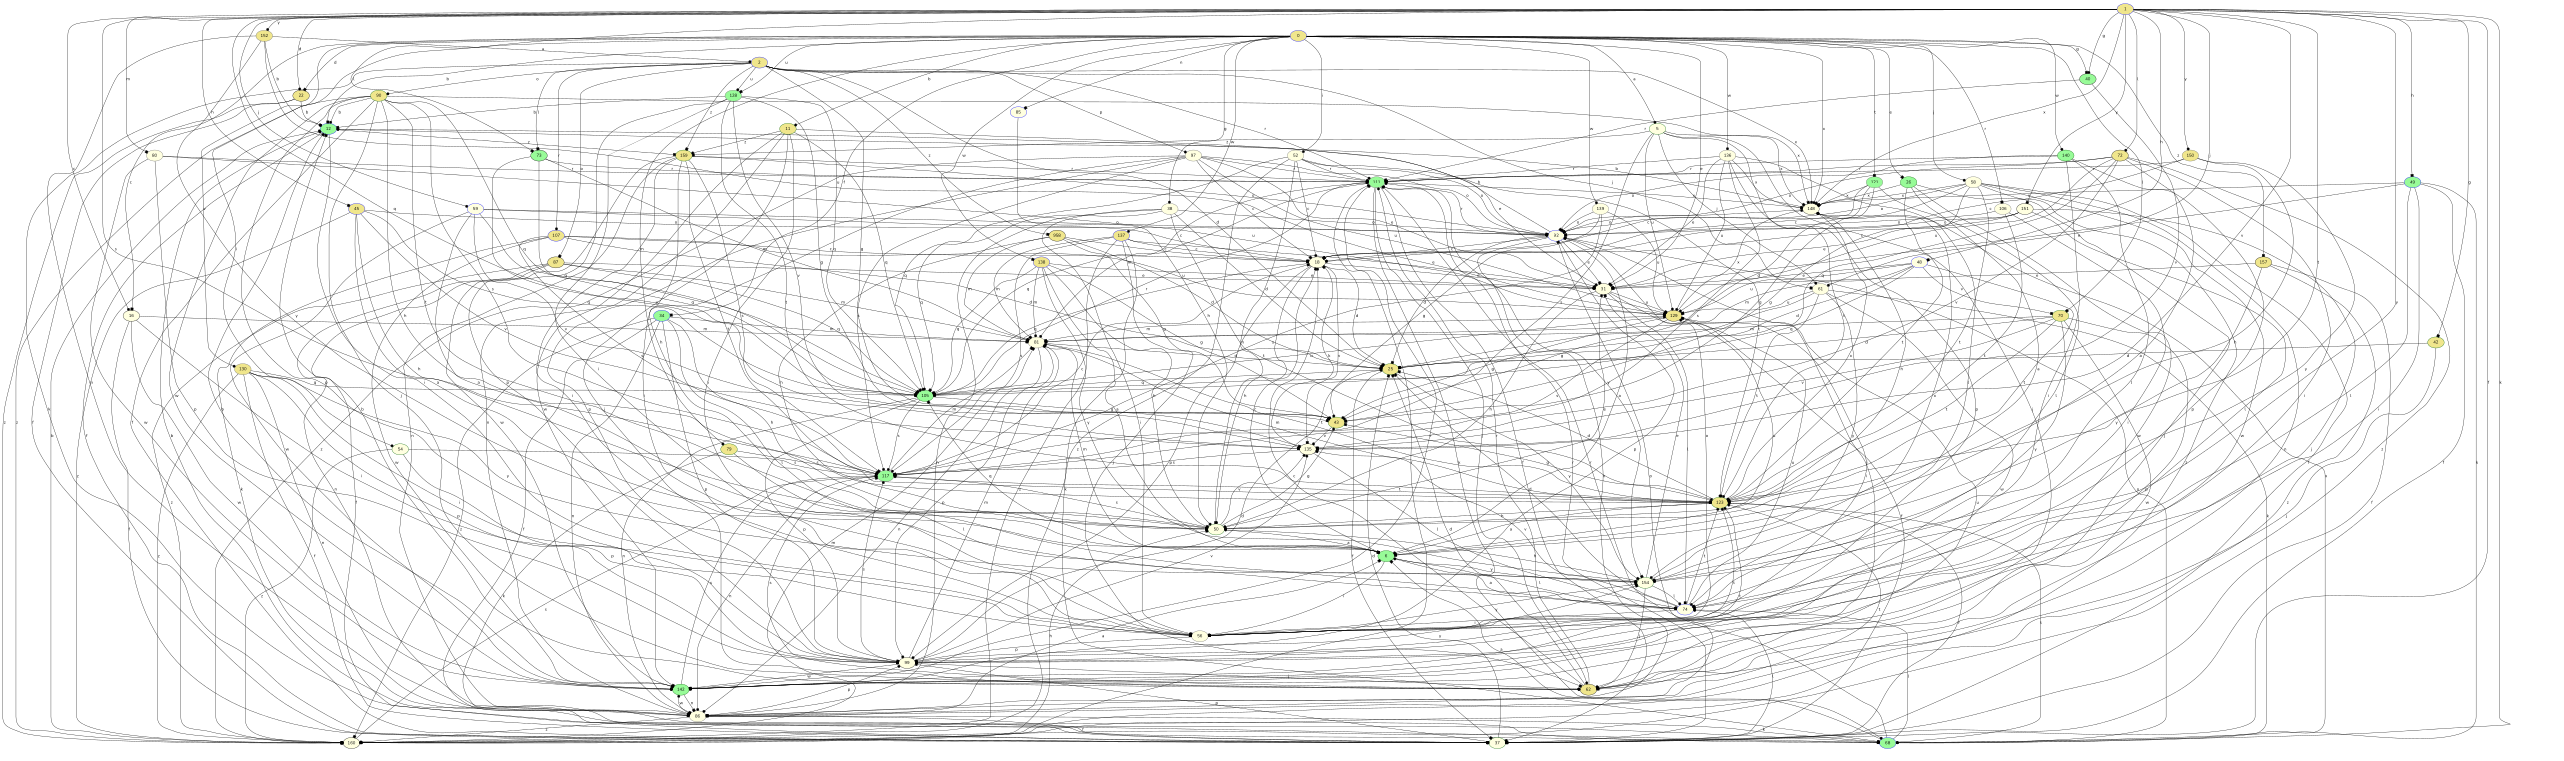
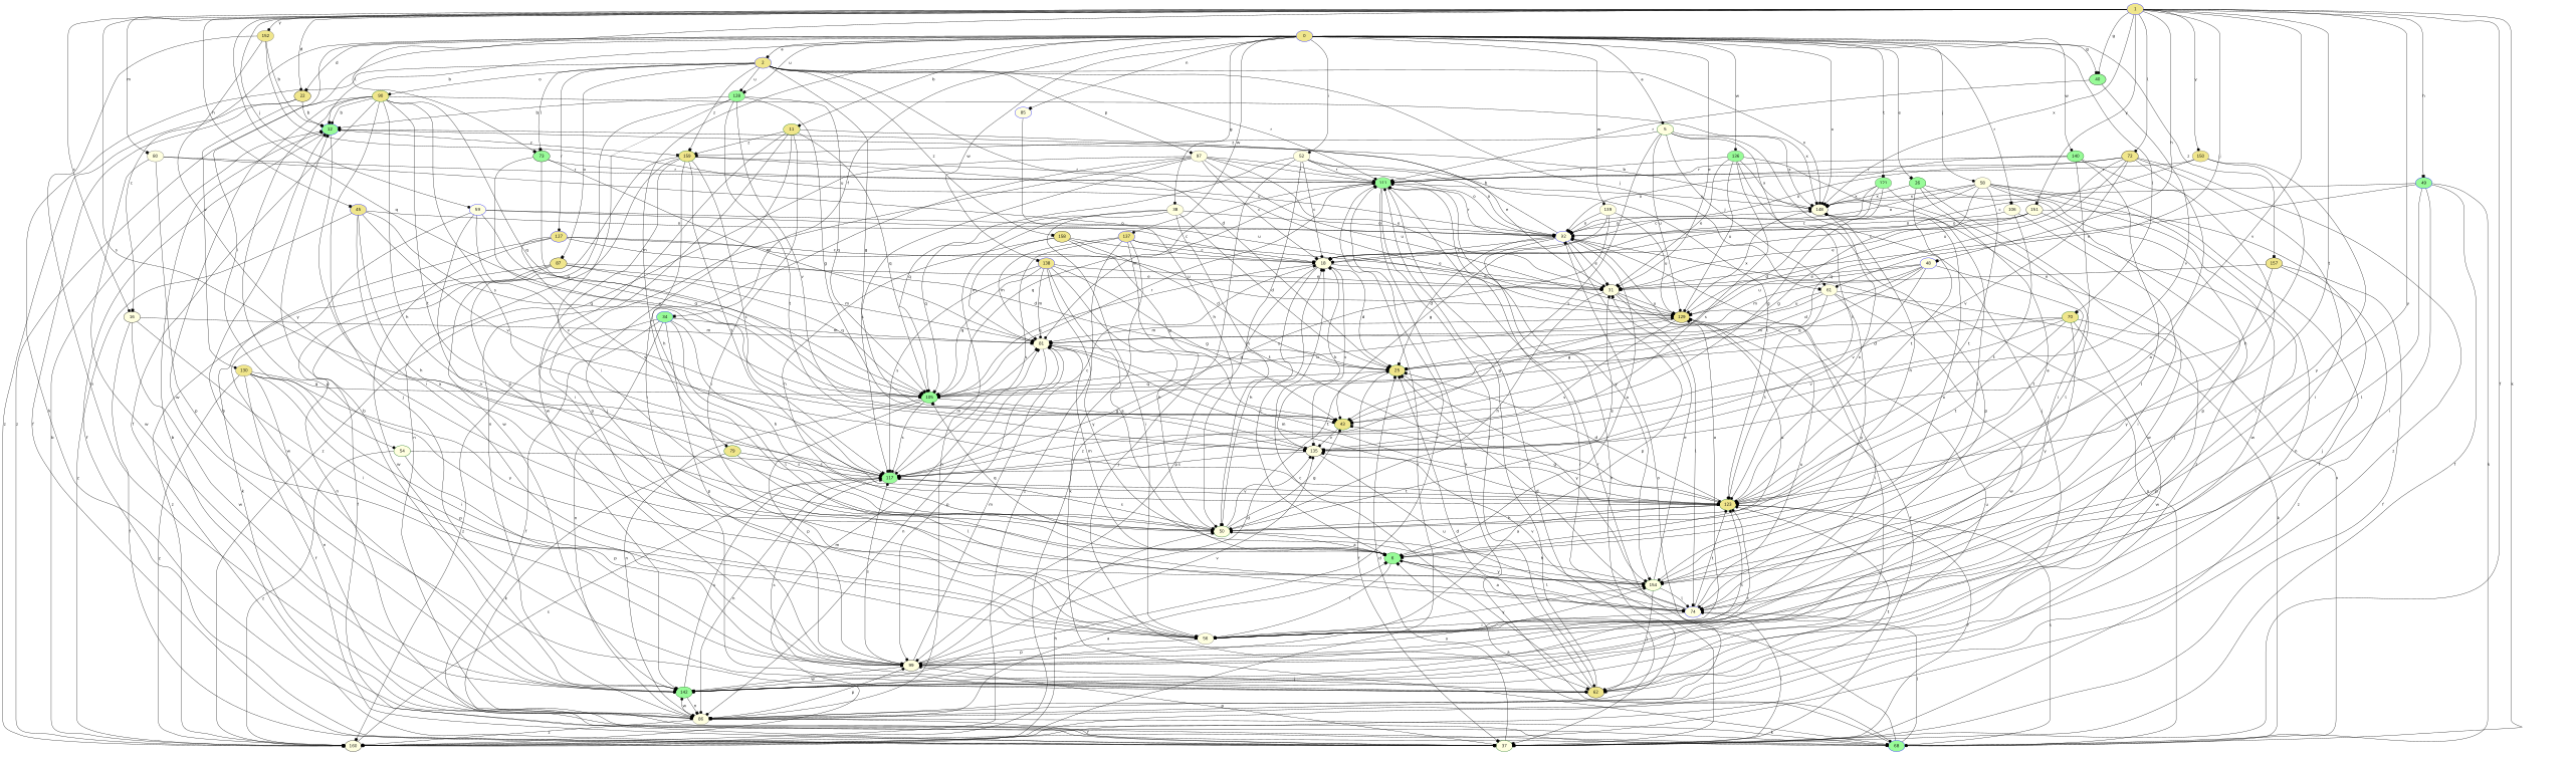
  strict digraph {
    fontname=Nunito
    node [color=darkgreen fillcolor=lightyellow fontname=Nunito style=filled]
    edge [arrowhead=dot fontname=Nunito]
    0 [color=blue fillcolor=khaki]
    2 [color=blue fillcolor=khaki]
    5
    11 [fillcolor=khaki]
    12 [color=blue fillcolor=palegreen]
    16 [color=black]
    22 [color=black fillcolor=khaki]
    26 [fillcolor=palegreen]
    31 [color=black]
    34 [color=blue fillcolor=palegreen]
    38 [color=gray40]
    40 [color=black fillcolor=palegreen]
    52 [color=gray40]
    54
    58 [color=gray40]
    70 [fillcolor=khaki]
    79 [fillcolor=khaki]
    85 [color=blue]
    106 [color=gray40]
    121 [color=gray40 fillcolor=palegreen]
    128 [color=gray40 fillcolor=palegreen]
    130 [color=gray40 fillcolor=khaki]
-   136 [color=gray40]
+   136 [color=gray40 fillcolor=palegreen]
    137 [color=blue fillcolor=khaki]
    138 [color=blue fillcolor=khaki]
    139 [color=gray40]
    140 [fillcolor=palegreen]
    148 [color=black]
    157 [color=black fillcolor=khaki]
    61 [color=gray40]
    68 [color=blue fillcolor=palegreen]
    73 [color=black fillcolor=palegreen]
    25 [fillcolor=khaki]
    43 [fillcolor=khaki]
    87 [color=black fillcolor=khaki]
    90 [fillcolor=khaki]
    97 [color=gray40]
-   107 [color=blue fillcolor=khaki]
+   107 [color=blue fillcolor=khaki label=127]
    111 [color=gray40 fillcolor=palegreen]
-   158 [color=black fillcolor=khaki label=958]
+   158 [color=black fillcolor=khaki]
    159 [fillcolor=khaki]
    117 [color=gray40 fillcolor=palegreen]
    123 [fillcolor=khaki]
    62 [color=black fillcolor=khaki]
    129 [color=black fillcolor=khaki]
    105 [fillcolor=palegreen]
    56 [color=gray40]
    86 [color=gray40]
    142 [fillcolor=palegreen]
    37
    81 [color=gray40]
    160 [color=black]
    6 [fillcolor=palegreen]
    74 [color=blue]
    50
    99 [color=black]
    92 [color=blue]
    135 [color=black]
    18 [color=black]
    154
    1 [color=blue fillcolor=khaki]
-   42 [fillcolor=khaki]
    45 [color=blue fillcolor=khaki]
    48 [color=blue]
    49 [color=blue fillcolor=palegreen]
    59 [color=blue]
    72 [color=black fillcolor=khaki]
    80 [color=gray40]
    150 [color=gray40 fillcolor=khaki]
    151 [color=black]
    152 [color=gray40 fillcolor=khaki]
-   152 -> 2 [label=a]
+   0 -> 2 [label=a]
    0 -> 5 [label=a]
    0 -> 11 [label=b]
    0 -> 12 [arrowhead=box label=b]
    0 -> 16 [arrowhead=box label=c]
    0 -> 22 [arrowhead=box label=d]
    0 -> 26 [arrowhead=box label=e]
    0 -> 31 [label=e]
    0 -> 34 [arrowhead=box label=f]
    0 -> 38 [label=g]
    0 -> 40 [arrowhead=box label=g]
    0 -> 52 [label=i]
    0 -> 54 [label=i]
    0 -> 58 [label=j]
    0 -> 70 [arrowhead=box label=l]
    0 -> 79 [label=m]
    0 -> 85 [arrowhead=box label=n]
    0 -> 106 [arrowhead=box label=r]
    0 -> 121 [arrowhead=box label=t]
    0 -> 128 [arrowhead=box label=u]
    0 -> 130 [label=v]
    0 -> 136 [label=w]
    0 -> 137 [label=w]
    0 -> 138 [arrowhead=box label=w]
    0 -> 139 [label=w]
    0 -> 140 [label=w]
    0 -> 148 [label=x]
    0 -> 157 [arrowhead=box label=z]
    2 -> 128 [label=u]
    2 -> 148 [label=x]
    2 -> 61 [arrowhead=box label=j]
    2 -> 68 [label=k]
    2 -> 73 [arrowhead=box label=l]
    2 -> 25 [label=d]
    2 -> 43 [label=g]
    2 -> 87 [arrowhead=box label=o]
    2 -> 90 [label=o]
    2 -> 97 [label=p]
    2 -> 107 [label=r]
    2 -> 111 [label=r]
    2 -> 158 [arrowhead=box label=z]
    2 -> 159 [arrowhead=box label=z]
    5 -> 148 [arrowhead=box label=x]
    5 -> 61 [label=j]
    5 -> 159 [arrowhead=box label=z]
    5 -> 117 [arrowhead=box label=s]
    5 -> 123 [label=t]
    5 -> 62 [label=j]
    5 -> 129 [label=u]
    11 -> 31 [label=e]
    11 -> 159 [label=z]
    11 -> 62 [label=j]
    11 -> 105 [label=q]
    11 -> 56 [arrowhead=box label=i]
    11 -> 86 [label=n]
    11 -> 142 [arrowhead=box label=w]
    12 -> 159 [arrowhead=box label=z]
    12 -> 56 [arrowhead=box label=i]
    12 -> 37 [label=f]
    16 -> 56 [arrowhead=box label=i]
    16 -> 142 [label=w]
    16 -> 37 [arrowhead=box label=f]
    16 -> 81 [arrowhead=box label=m]
    22 -> 12 [label=b]
    22 -> 37 [arrowhead=box label=f]
    22 -> 160 [arrowhead=box label=z]
    26 -> 148 [arrowhead=box label=x]
    26 -> 123 [label=t]
    26 -> 62 [arrowhead=box label=j]
    26 -> 142 [arrowhead=box label=w]
    26 -> 6 [arrowhead=box label=a]
    31 -> 129 [arrowhead=box label=u]
    31 -> 37 [arrowhead=box label=f]
    31 -> 74 [arrowhead=box label=l]
    31 -> 50 [label=h]
    34 -> 86 [arrowhead=box label=n]
    34 -> 37 [arrowhead=box label=f]
    34 -> 81 [label=m]
    34 -> 160 [arrowhead=box label=z]
    34 -> 74 [arrowhead=box label=l]
    34 -> 50 [label=h]
    34 -> 99 [label=p]
    38 -> 25 [arrowhead=box label=d]
    38 -> 123 [label=t]
    38 -> 105 [arrowhead=box label=q]
    38 -> 56 [arrowhead=box label=i]
    38 -> 86 [arrowhead=box label=n]
    38 -> 92 [label=o]
    40 -> 111 [arrowhead=box label=r]
    40 -> 135 [arrowhead=box label=v]
    52 -> 111 [label=r]
    52 -> 123 [label=t]
    52 -> 105 [label=q]
    52 -> 160 [label=z]
    52 -> 50 [arrowhead=box label=h]
    52 -> 92 [arrowhead=box label=o]
    52 -> 18 [label=c]
    54 -> 117 [label=s]
    54 -> 160 [label=z]
    54 -> 99 [arrowhead=box label=p]
    58 -> 148 [label=x]
    58 -> 43 [label=g]
    58 -> 123 [label=t]
    58 -> 86 [arrowhead=box label=n]
    58 -> 142 [label=w]
    58 -> 37 [arrowhead=box label=f]
    58 -> 160 [arrowhead=box label=z]
    58 -> 92 [arrowhead=box label=o]
    58 -> 18 [label=c]
    70 -> 25 [arrowhead=box label=d]
    70 -> 123 [arrowhead=box label=t]
    70 -> 142 [arrowhead=box label=w]
    70 -> 81 [arrowhead=box label=m]
    70 -> 99 [arrowhead=box label=p]
    70 -> 135 [arrowhead=box label=v]
    70 -> 154 [label=y]
    79 -> 68 [arrowhead=box label=k]
    79 -> 117 [label=s]
    79 -> 74 [label=l]
    85 -> 50 [label=h]
    106 -> 123 [label=t]
    106 -> 56 [arrowhead=box label=i]
    106 -> 92 [arrowhead=box label=o]
    121 -> 148 [arrowhead=box label=x]
    121 -> 25 [label=d]
    121 -> 43 [arrowhead=box label=g]
    121 -> 74 [arrowhead=box label=l]
    121 -> 18 [label=c]
    128 -> 12 [arrowhead=box label=b]
    128 -> 43 [arrowhead=box label=g]
    128 -> 123 [label=t]
    128 -> 105 [arrowhead=box label=q]
    128 -> 56 [label=i]
    128 -> 99 [label=p]
    128 -> 135 [arrowhead=box label=v]
    130 -> 105 [arrowhead=box label=q]
    130 -> 56 [label=i]
    130 -> 86 [label=n]
    130 -> 37 [label=f]
    130 -> 160 [label=z]
    130 -> 99 [arrowhead=box label=p]
    130 -> 154 [arrowhead=box label=y]
    136 -> 31 [label=e]
    136 -> 148 [arrowhead=box label=x]
    136 -> 111 [arrowhead=box label=r]
    136 -> 117 [arrowhead=box label=s]
    136 -> 129 [label=u]
    136 -> 74 [label=l]
    136 -> 99 [arrowhead=box label=p]
    137 -> 31 [arrowhead=box label=e]
    137 -> 68 [label=k]
    137 -> 117 [label=s]
    137 -> 62 [arrowhead=box label=j]
    137 -> 81 [arrowhead=box label=m]
    137 -> 160 [label=z]
    137 -> 18 [label=c]
    138 -> 31 [label=e]
    138 -> 43 [label=g]
+   138 -> 117 [arrowhead=box label=s]
    138 -> 105 [arrowhead=box label=q]
    138 -> 81 [label=m]
    138 -> 6 [arrowhead=box label=a]
    138 -> 50 [arrowhead=box label=h]
    138 -> 154 [label=y]
    139 -> 43 [label=g]
    139 -> 117 [arrowhead=box label=s]
    139 -> 129 [label=u]
    139 -> 92 [arrowhead=box label=o]
    140 -> 111 [label=r]
    140 -> 56 [label=i]
    140 -> 74 [label=l]
    140 -> 99 [label=p]
    140 -> 92 [arrowhead=box label=o]
    148 -> 12 [label=b]
    148 -> 50 [label=h]
    148 -> 92 [label=o]
    157 -> 31 [arrowhead=box label=e]
    157 -> 37 [label=f]
    157 -> 160 [label=z]
    157 -> 154 [arrowhead=box label=y]
    61 -> 68 [label=k]
    61 -> 43 [label=g]
    61 -> 123 [label=t]
    61 -> 129 [arrowhead=box label=u]
    61 -> 142 [label=w]
    61 -> 154 [label=y]
    68 -> 12 [label=b]
    68 -> 148 [label=x]
    68 -> 111 [label=r]
    68 -> 123 [label=t]
    68 -> 6 [arrowhead=box label=a]
    68 -> 74 [label=l]
    68 -> 92 [label=o]
    73 -> 111 [label=r]
    73 -> 105 [arrowhead=box label=q]
    73 -> 81 [arrowhead=box label=m]
    73 -> 135 [label=v]
    25 -> 105 [arrowhead=box label=q]
    25 -> 37 [arrowhead=box label=f]
    25 -> 154 [arrowhead=box label=y]
    43 -> 135 [label=v]
    87 -> 31 [label=e]
    87 -> 105 [arrowhead=box label=q]
    87 -> 86 [arrowhead=box label=n]
    87 -> 37 [label=f]
    87 -> 81 [label=m]
    87 -> 160 [label=z]
    90 -> 12 [label=b]
    90 -> 148 [arrowhead=box label=x]
    90 -> 117 [label=s]
    90 -> 123 [label=t]
    90 -> 62 [label=j]
    90 -> 105 [label=q]
    90 -> 142 [label=w]
    90 -> 37 [label=f]
    90 -> 160 [label=z]
    90 -> 50 [arrowhead=box label=h]
    90 -> 99 [label=p]
    97 -> 31 [label=e]
    97 -> 111 [label=r]
    97 -> 117 [label=s]
    97 -> 129 [label=u]
    97 -> 56 [arrowhead=box label=i]
    97 -> 160 [arrowhead=box label=z]
    97 -> 99 [label=p]
    97 -> 92 [label=o]
    97 -> 18 [arrowhead=box label=c]
    107 -> 68 [label=k]
    107 -> 25 [label=d]
    107 -> 117 [arrowhead=box label=s]
    107 -> 129 [label=u]
    107 -> 142 [label=w]
    107 -> 18 [arrowhead=box label=c]
    111 -> 148 [label=x]
    111 -> 68 [label=k]
    111 -> 62 [label=j]
    111 -> 105 [label=q]
    111 -> 37 [arrowhead=box label=f]
    111 -> 81 [label=m]
    111 -> 154 [arrowhead=box label=y]
    158 -> 25 [label=d]
    158 -> 43 [arrowhead=box label=g]
    158 -> 81 [arrowhead=box label=m]
    158 -> 50 [label=h]
    158 -> 18 [arrowhead=box label=c]
    159 -> 111 [label=r]
    159 -> 117 [arrowhead=box label=s]
    159 -> 123 [label=t]
    159 -> 56 [arrowhead=box label=i]
    159 -> 86 [arrowhead=box label=n]
    159 -> 142 [arrowhead=box label=w]
    159 -> 50 [arrowhead=box label=h]
    159 -> 92 [arrowhead=box label=o]
    117 -> 123 [arrowhead=box label=t]
    117 -> 86 [label=n]
    117 -> 81 [arrowhead=box label=m]
    117 -> 18 [arrowhead=box label=c]
    123 -> 148 [label=x]
    123 -> 25 [arrowhead=box label=d]
    123 -> 43 [arrowhead=box label=g]
    123 -> 37 [label=f]
    123 -> 81 [label=m]
    123 -> 6 [label=a]
    123 -> 50 [label=h]
    62 -> 12 [arrowhead=box label=b]
    62 -> 25 [arrowhead=box label=d]
    62 -> 111 [label=r]
    62 -> 117 [arrowhead=box label=s]
    62 -> 129 [label=u]
    62 -> 18 [label=c]
    129 -> 148 [label=x]
    129 -> 43 [label=g]
    129 -> 117 [arrowhead=box label=s]
    129 -> 56 [arrowhead=box label=i]
    129 -> 81 [arrowhead=box label=m]
    105 -> 43 [arrowhead=box label=g]
    105 -> 111 [arrowhead=box label=r]
    105 -> 117 [label=s]
    105 -> 129 [arrowhead=box label=u]
    105 -> 86 [arrowhead=box label=n]
    105 -> 99 [arrowhead=box label=p]
    56 -> 99 [label=p]
    56 -> 92 [arrowhead=box label=o]
    56 -> 154 [label=y]
    86 -> 68 [arrowhead=box label=k]
    86 -> 123 [label=t]
    86 -> 142 [label=w]
    86 -> 37 [label=f]
    86 -> 160 [label=z]
    86 -> 6 [arrowhead=box label=a]
    86 -> 99 [label=p]
    86 -> 92 [arrowhead=box label=o]
    142 -> 12 [arrowhead=box label=b]
    142 -> 111 [label=r]
    142 -> 117 [label=s]
    142 -> 123 [label=t]
    142 -> 86 [arrowhead=box label=n]
    142 -> 154 [arrowhead=box label=y]
    37 -> 25 [arrowhead=box label=d]
    37 -> 111 [label=r]
    37 -> 74 [label=l]
    37 -> 99 [label=p]
    81 -> 25 [arrowhead=box label=d]
    81 -> 123 [arrowhead=box label=t]
    81 -> 86 [label=n]
    81 -> 99 [label=p]
    160 -> 12 [label=b]
    160 -> 111 [label=r]
    160 -> 117 [label=s]
    160 -> 81 [arrowhead=box label=m]
    160 -> 50 [arrowhead=box label=h]
    6 -> 129 [label=u]
    6 -> 105 [arrowhead=box label=q]
    6 -> 56 [label=i]
    6 -> 81 [arrowhead=box label=m]
    6 -> 74 [label=l]
    6 -> 18 [arrowhead=box label=c]
    6 -> 154 [arrowhead=box label=y]
    74 -> 25 [arrowhead=box label=d]
    74 -> 123 [label=t]
    74 -> 129 [arrowhead=box label=u]
    74 -> 56 [label=i]
    74 -> 6 [label=a]
    74 -> 135 [arrowhead=box label=v]
    50 -> 31 [label=e]
    50 -> 43 [label=g]
    50 -> 117 [label=s]
    50 -> 6 [arrowhead=box label=a]
    50 -> 135 [label=v]
    99 -> 25 [label=d]
    99 -> 117 [label=s]
    99 -> 123 [label=t]
    99 -> 62 [label=j]
    99 -> 142 [arrowhead=box label=w]
    99 -> 81 [label=m]
    99 -> 135 [label=v]
    92 -> 12 [label=b]
    92 -> 31 [arrowhead=box label=e]
    92 -> 25 [arrowhead=box label=d]
    92 -> 111 [label=r]
    92 -> 62 [label=j]
    92 -> 86 [arrowhead=box label=n]
    92 -> 6 [label=a]
    92 -> 99 [arrowhead=box label=p]
    92 -> 18 [label=c]
    135 -> 117 [label=s]
-   135 -> 74 [label=l]
+   135 -> 74 [label=u]
    135 -> 18 [arrowhead=box label=k]
    18 -> 31 [arrowhead=box label=e]
    18 -> 25 [arrowhead=box label=d]
    18 -> 105 [arrowhead=box label=q]
    18 -> 50 [label=h]
    18 -> 99 [label=p]
    18 -> 135 [arrowhead=box label=v]
    154 -> 31 [arrowhead=box label=e]
    154 -> 148 [label=x]
    154 -> 62 [label=j]
    154 -> 74 [label=l]
    154 -> 50 [label=h]
    1 -> 16 [label=c]
    1 -> 22 [label=d]
    1 -> 40 [label=g]
    1 -> 148 [arrowhead=box label=x]
    1 -> 61 [label=j]
    1 -> 68 [label=k]
    1 -> 73 [arrowhead=box label=l]
    1 -> 117 [label=s]
    1 -> 123 [arrowhead=box label=t]
    1 -> 105 [label=q]
    1 -> 37 [arrowhead=box label=f]
    1 -> 135 [arrowhead=box label=v]
    1 -> 154 [label=y]
-   1 -> 42 [arrowhead=box label=g]
    1 -> 45 [arrowhead=box label=h]
    1 -> 48 [arrowhead=box label=h]
    1 -> 49 [arrowhead=box label=h]
    1 -> 59 [label=j]
    1 -> 72 [label=l]
    1 -> 80 [arrowhead=box label=m]
    1 -> 150 [label=y]
    1 -> 151 [arrowhead=box label=y]
    1 -> 152 [label=y]
-   42 -> 25 [arrowhead=box label=d]
-   42 -> 62 [label=j]
    45 -> 105 [label=q]
    45 -> 160 [arrowhead=box label=z]
    45 -> 6 [arrowhead=box label=a]
    45 -> 50 [arrowhead=box label=h]
    45 -> 92 [label=o]
    45 -> 135 [arrowhead=box label=v]
    48 -> 31 [arrowhead=box label=e]
    48 -> 25 [label=d]
    48 -> 123 [label=t]
    48 -> 129 [arrowhead=box label=u]
    48 -> 105 [arrowhead=box label=q]
    48 -> 81 [label=m]
-   48 -> 70 [arrowhead=box label=v]
+   48 -> 135 [arrowhead=box label=v]
    49 -> 31 [label=e]
    49 -> 148 [label=x]
    49 -> 68 [label=k]
    49 -> 56 [label=i]
    49 -> 37 [label=f]
    49 -> 74 [arrowhead=box label=l]
    59 -> 105 [arrowhead=box label=q]
    59 -> 142 [label=w]
    59 -> 6 [label=a]
    59 -> 92 [label=o]
    59 -> 135 [arrowhead=box label=v]
    59 -> 18 [arrowhead=box label=c]
    72 -> 111 [arrowhead=box label=r]
    72 -> 129 [label=u]
    72 -> 105 [label=q]
    72 -> 56 [arrowhead=box label=i]
    72 -> 160 [label=z]
    72 -> 6 [arrowhead=box label=a]
    72 -> 92 [arrowhead=box label=o]
    72 -> 135 [arrowhead=box label=v]
    80 -> 111 [label=r]
    80 -> 129 [label=u]
    80 -> 142 [label=w]
    80 -> 99 [label=p]
    150 -> 111 [arrowhead=box label=r]
    150 -> 50 [label=h]
    150 -> 18 [arrowhead=box label=c]
    150 -> 154 [label=y]
    151 -> 31 [label=e]
    151 -> 62 [arrowhead=box label=j]
    151 -> 74 [label=l]
    151 -> 92 [arrowhead=box label=o]
    151 -> 18 [arrowhead=box label=c]
    152 -> 12 [arrowhead=box label=b]
    152 -> 129 [arrowhead=box label=u]
    152 -> 86 [label=n]
    152 -> 154 [label=y]
  }
